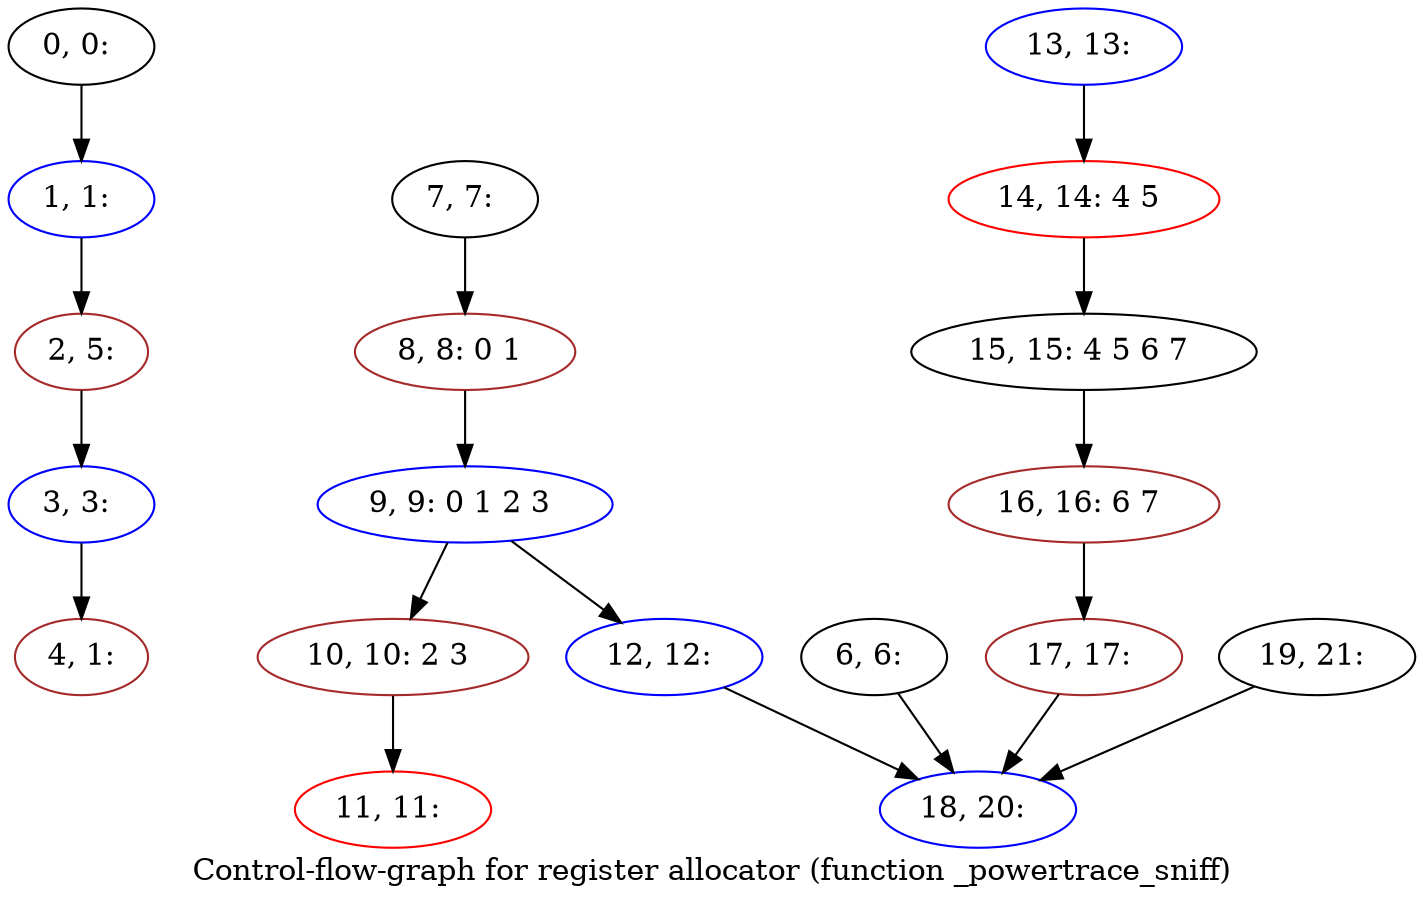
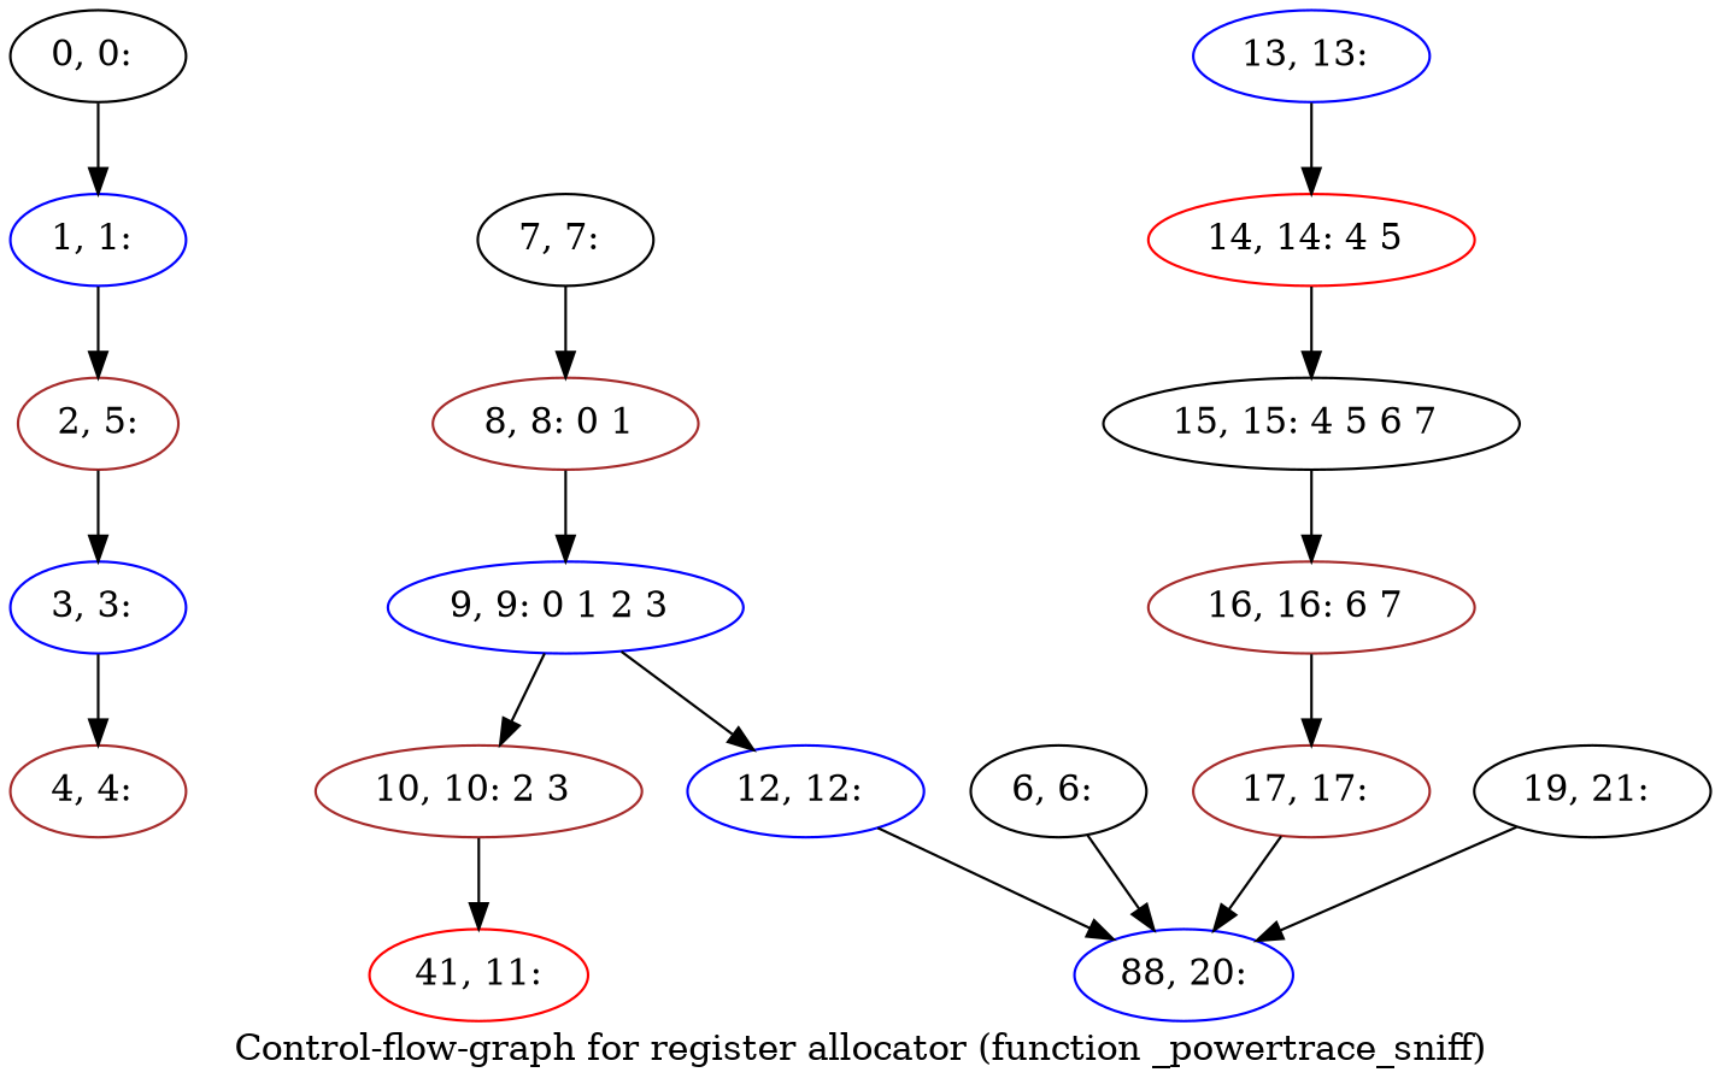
  digraph {
    label="Control-flow-graph for register allocator (function _powertrace_sniff)"
    node [color=blue]
    n1 [color=black label="0, 0: "]
    n2 [label="1, 1: "]
    n3 [color=brown label="2, 5:"]
    n4 [label="3, 3: "]
-   n5 [color=brown label="4, 1:"]
+   n5 [color=brown label="4, 4: "]
    n6 [color=black label="7, 7: "]
    n7 [color=brown label="8, 8: 0 1 "]
    n8 [color=black label="6, 6: "]
-   n9 [label="18, 20: "]
+   n9 [label="88, 20:"]
    n10 [label="13, 13: "]
    n11 [color=red label="14, 14: 4 5 "]
    n12 [label="9, 9: 0 1 2 3 "]
    n13 [color=brown label="10, 10: 2 3 "]
    n14 [label="12, 12: "]
-   n15 [color=red label="11, 11: "]
+   n15 [color=red label="41, 11:"]
    n16 [color=black label="15, 15: 4 5 6 7 "]
    n17 [color=brown label="16, 16: 6 7 "]
    n18 [color=brown label="17, 17: "]
    n19 [color=black label="19, 21: "]
    n1 -> n2
    n2 -> n3
    n3 -> n4
    n4 -> n5
    n6 -> n7
    n7 -> n12
    n8 -> n9
    n10 -> n11
    n11 -> n16
    n12 -> n13
    n12 -> n14
    n13 -> n15
    n14 -> n9
    n16 -> n17
    n17 -> n18
    n18 -> n9
    n19 -> n9
  }
